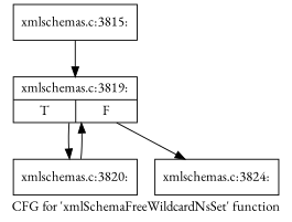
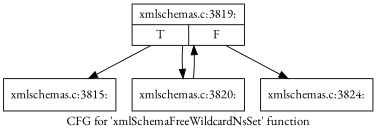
  digraph {
    label="CFG for 'xmlSchemaFreeWildcardNsSet' function"
    fontname="EB Garamond"
    node [shape=record fontname="EB Garamond"]
    edge [fontname="EB Garamond"]
    n1 [label="{xmlschemas.c:3815:}"]
    n2 [label="{xmlschemas.c:3819:|{<s0>T|<s1>F}}"]
    n3 [label="{xmlschemas.c:3820:}"]
    n4 [label="{xmlschemas.c:3824:}"]
-   n1 -> n2
+   n2 -> n1
    n2 -> n3
    n2 -> n4
    n3 -> n2
  }
